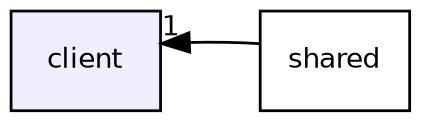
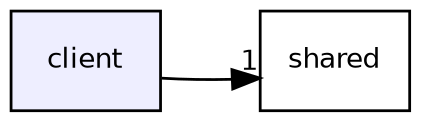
  digraph {
    compound=true
    rankdir=LR
    node [fontname=Helvetica fontsize=10 shape=box]
    n1 [fillcolor="#eeeeff" label=client pencolor=black style=filled]
    n2 [label=shared]
-   n2 -> n1 [headlabel=1 labeldistance=1.5 labelfontname=Helvetica labelfontsize=10]
+   n1 -> n2 [headlabel=1 labeldistance=1.5 labelfontname=Helvetica labelfontsize=10]
  }
